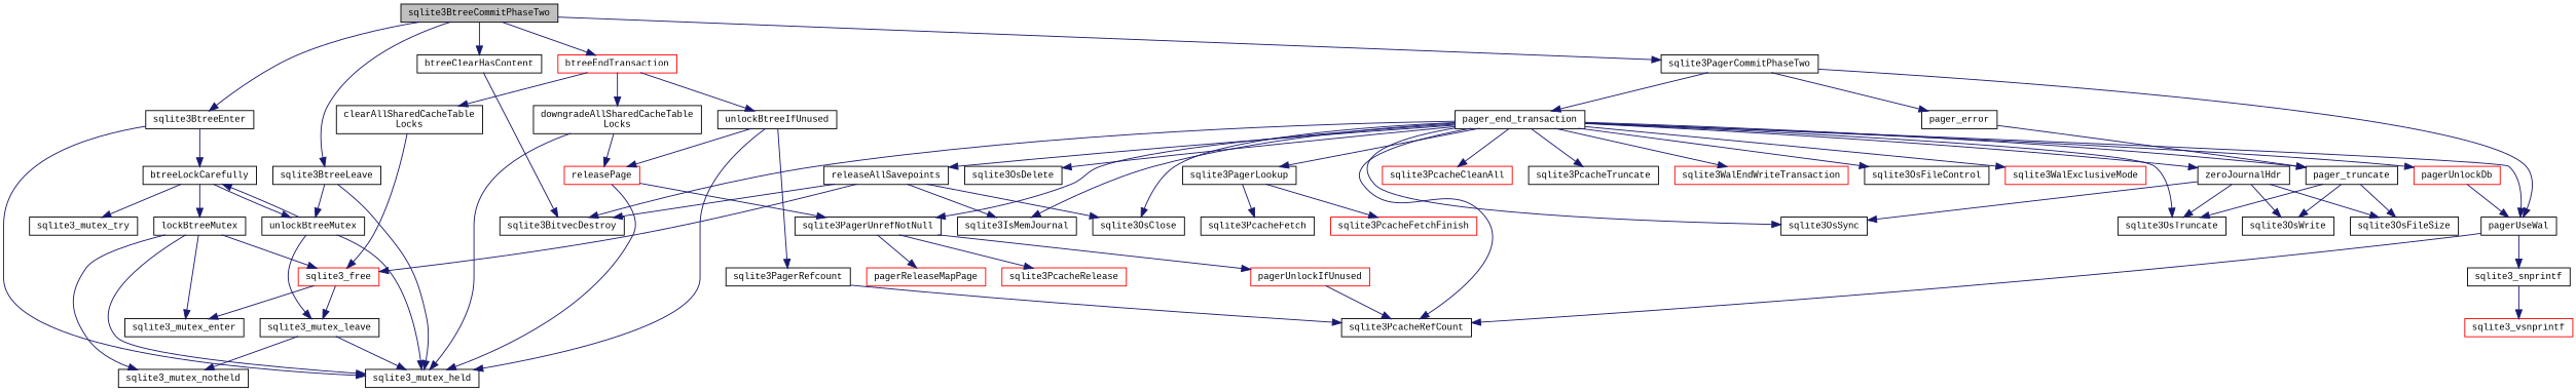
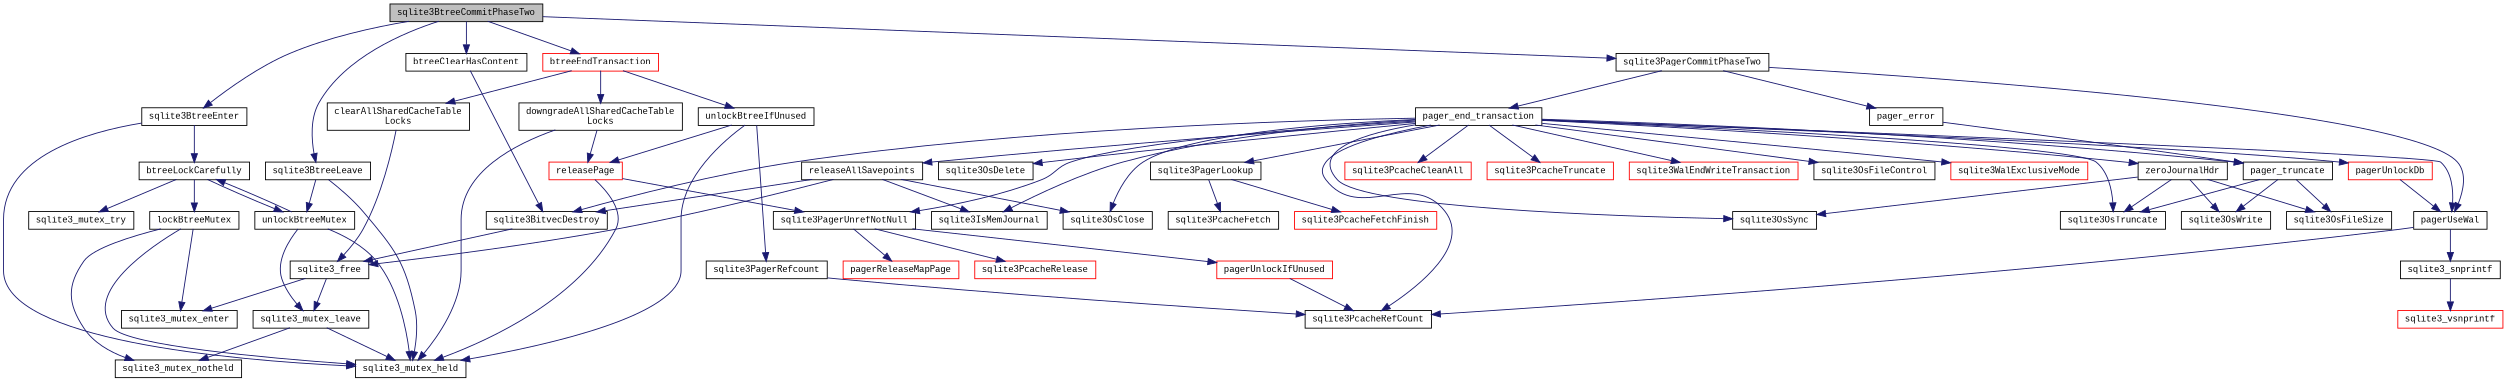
  digraph {
    fontname="Liberation Mono"
    rankdir=TB
    node [color=black fillcolor=white fontname="Liberation Mono" fontsize=10 shape=record style=filled]
    edge [color=midnightblue fontname="Liberation Mono" fontsize=10 labelfontname=FreeSans labelfontsize=10 style=solid]
    n1 [fillcolor=grey75 fontcolor=black height=0.2 label=sqlite3BtreeCommitPhaseTwo width=0.4]
    n2 [height=0.2 label=sqlite3BtreeEnter width=0.4]
    n3 [height=0.2 label=sqlite3PagerCommitPhaseTwo width=0.4]
    n4 [height=0.2 label=sqlite3BtreeLeave width=0.4]
    n5 [height=0.2 label=btreeClearHasContent width=0.4]
    n6 [color=red height=0.2 label=btreeEndTransaction width=0.4]
    n7 [height=0.2 label=sqlite3_mutex_held width=0.4]
    n8 [height=0.2 label=btreeLockCarefully width=0.4]
    n9 [height=0.2 label=pagerUseWal width=0.4]
    n10 [height=0.2 label=pager_end_transaction width=0.4]
    n11 [height=0.2 label=pager_error width=0.4]
    n12 [height=0.2 label=unlockBtreeMutex width=0.4]
    n13 [height=0.2 label=sqlite3BitvecDestroy width=0.4]
    n14 [height=0.2 label="downgradeAllSharedCacheTable\lLocks" width=0.4]
    n15 [height=0.2 label="clearAllSharedCacheTable\lLocks" width=0.4]
    n16 [height=0.2 label=unlockBtreeIfUnused width=0.4]
    n17 [height=0.2 label=sqlite3_mutex_try width=0.4]
    n18 [height=0.2 label=lockBtreeMutex width=0.4]
    n19 [height=0.2 label=sqlite3_mutex_leave width=0.4]
    n20 [height=0.2 label=sqlite3_mutex_notheld width=0.4]
    n21 [height=0.2 label=sqlite3_mutex_enter width=0.4]
    n22 [height=0.2 label=sqlite3PcacheRefCount width=0.4]
    n23 [height=0.2 label=sqlite3_snprintf width=0.4]
    n24 [height=0.2 label=releaseAllSavepoints width=0.4]
    n25 [height=0.2 label=sqlite3IsMemJournal width=0.4]
    n26 [height=0.2 label=sqlite3OsClose width=0.4]
    n27 [height=0.2 label=sqlite3OsTruncate width=0.4]
    n28 [height=0.2 label=sqlite3OsSync width=0.4]
    n29 [height=0.2 label=zeroJournalHdr width=0.4]
    n30 [height=0.2 label=sqlite3OsDelete width=0.4]
    n31 [height=0.2 label=sqlite3PagerLookup width=0.4]
    n32 [height=0.2 label=sqlite3PagerUnrefNotNull width=0.4]
    n33 [color=red height=0.2 label=sqlite3PcacheCleanAll width=0.4]
-   n34 [height=0.2 label=sqlite3PcacheTruncate width=0.4]
+   n34 [color=red height=0.2 label=sqlite3PcacheTruncate width=0.4]
    n35 [color=red height=0.2 label=sqlite3WalEndWriteTransaction width=0.4]
    n36 [height=0.2 label=pager_truncate width=0.4]
    n37 [height=0.2 label=sqlite3OsFileControl width=0.4]
    n38 [color=red height=0.2 label=sqlite3WalExclusiveMode width=0.4]
    n39 [color=red height=0.2 label=pagerUnlockDb width=0.4]
    n40 [color=red height=0.2 label=sqlite3_vsnprintf width=0.4]
-   n41 [color=red height=0.2 label=sqlite3_free width=0.4]
+   n41 [height=0.2 label=sqlite3_free width=0.4]
    n42 [height=0.2 label=sqlite3OsWrite width=0.4]
    n43 [height=0.2 label=sqlite3OsFileSize width=0.4]
    n44 [height=0.2 label=sqlite3PcacheFetch width=0.4]
    n45 [color=red height=0.2 label=sqlite3PcacheFetchFinish width=0.4]
    n46 [color=red height=0.2 label=pagerReleaseMapPage width=0.4]
    n47 [color=red height=0.2 label=sqlite3PcacheRelease width=0.4]
    n48 [color=red height=0.2 label=pagerUnlockIfUnused width=0.4]
    n49 [color=red height=0.2 label=releasePage width=0.4]
    n50 [height=0.2 label=sqlite3PagerRefcount width=0.4]
    n1 -> n2
    n1 -> n3
    n1 -> n4
    n1 -> n5
    n1 -> n6
    n2 -> n7
    n2 -> n8
    n3 -> n9
    n3 -> n10
    n3 -> n11
    n4 -> n7
    n4 -> n12
    n5 -> n13
    n6 -> n14
    n6 -> n15
    n6 -> n16
    n8 -> n12
    n8 -> n17
    n8 -> n18
    n9 -> n22
    n9 -> n23
    n10 -> n9
    n10 -> n13
    n10 -> n22
    n10 -> n24
    n10 -> n25
    n10 -> n26
    n10 -> n27
    n10 -> n28
    n10 -> n29
    n10 -> n30
    n10 -> n31
    n10 -> n32
    n10 -> n33
    n10 -> n34
    n10 -> n35
    n10 -> n36
    n10 -> n37
    n10 -> n38
    n10 -> n39
    n11 -> n36
    n12 -> n7
    n12 -> n8
    n12 -> n19
-   n18 -> n41
+   n13 -> n41
    n14 -> n7
    n14 -> n49
    n15 -> n41
    n16 -> n7
    n16 -> n49
    n16 -> n50
    n18 -> n7
    n18 -> n20
    n18 -> n21
    n19 -> n7
    n19 -> n20
    n23 -> n40
    n24 -> n13
    n24 -> n25
    n24 -> n26
    n24 -> n41
    n29 -> n27
    n29 -> n28
    n29 -> n42
    n29 -> n43
    n31 -> n44
    n31 -> n45
    n32 -> n46
    n32 -> n47
    n32 -> n48
    n36 -> n27
    n36 -> n42
    n36 -> n43
    n39 -> n9
    n41 -> n19
    n41 -> n21
    n48 -> n22
    n49 -> n7
    n49 -> n32
    n50 -> n22
  }
